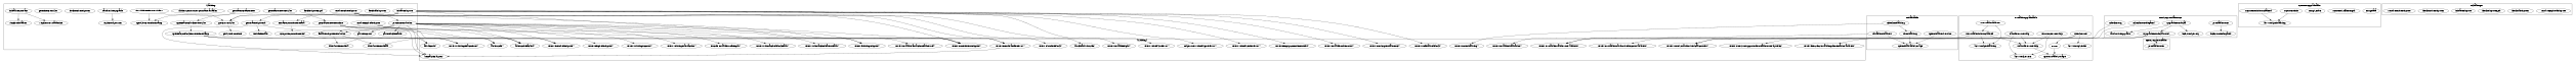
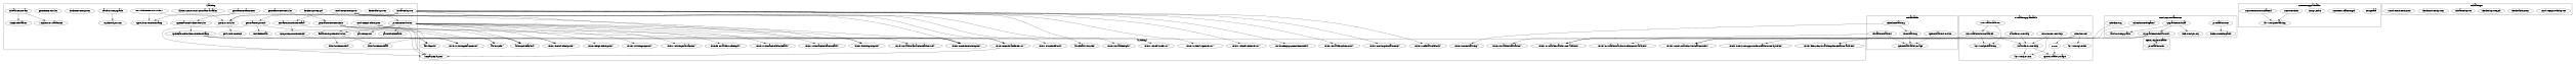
  strict digraph {
    fontname="DejaVu Serif"
    node [fontname="DejaVu Serif"]
    edge [fontname="DejaVu Serif"]
    n1 [label=resolveActiveDispute]
    n2 [label=getCurrentSlot]
    n3 [label=processResolution]
    n4 [label=_getBeaconBlockRootAtTimestamp]
    n5 [label=fetchAllDisputes]
    n6 [label=finalizeDisputeResolution]
    n7 [label=distributeBondHalf]
    n8 [label=distributeBondFull]
    n9 [label=fetchDisputeById]
    n10 [label=parseBlockHeader]
    n11 [label=initiateDispute]
    n12 [label=generateDisputeId]
    n13 [label=extractCommitmentData]
    n14 [label=_isWithinEIP9788Window]
    n15 [label=_getSlotFromTimestamp]
    n16 [label=_authorizeUpgrade]
    "19233_onlyOwner"
    n18 [label=computeCommitmentId]
    n19 [label=toLittleEndian]
    n20 [label=resolveExpiredDispute]
    n21 [label=getBeaconRootForTime]
    n22 [label=slitherConstructorConstantVariables]
    n23 [label=getLatestBeaconRoot]
    n24 [label=_getBeaconBlockRootAtSlot]
    n25 [label=getSlotFromTime]
    n26 [label=initializeContract]
    "19233___Ownable_init"
    "19233_initializer"
    n29 [label=fetchActiveDisputes]
    n30 [label=parseAccount]
    n31 [label=getTimeFromSlot]
    n32 [label=getBeaconRootForSlot]
    n33 [label=_getInitializedVersion]
    n34 [label=_getInitializableStorage]
    n35 [label=_isInitializing]
    n36 [label=_checkInitializing]
    n37 [label=_disableInitializers]
    n38 [label=_transferOwnership]
    n39 [label=_getOwnableStorage]
    n40 [label=__Ownable_init_unchained]
    "4677_onlyInitializing"
    n42 [label=_checkOwner]
    n43 [label=owner]
    "4677__msgSender"
    n45 [label=transferOwnership]
    "4677_onlyOwner"
    n47 [label=renounceOwnership]
    n48 [label=__Ownable_address]
    n49 [label=_msgData]
    n50 [label=_contextSuffixLength]
    n51 [label=_msgSender]
    n52 [label=__Context_init]
    "4977_onlyInitializing"
    n54 [label=__Context_init_unchained]
    n55 [label=_authorizeUpgrade]
    n56 [label=_checkNotDelegated]
    n57 [label=_checkProxy]
    n58 [label=proxiableUUID]
    "5652_notDelegated"
    n60 [label=upgradeToAndCall]
    n61 [label=_upgradeToAndCallUUPS]
    "5652_onlyProxy"
    n63 [label=resolveExpiredDispute]
    n64 [label=fetchAllDisputes]
    n65 [label=fetchDisputeById]
    n66 [label=initiateDispute]
    n67 [label=fetchActiveDisputes]
    n68 [label=resolveActiveDispute]
    n69 [label=proxiableUUID]
    "revert InvalidHeight()"
    "revert ObsoleteBlock()"
    "revert NonexistentDispute()"
    "blockhash(uint256)"
    "revert MissingBeaconRoot()"
    "abi.encode()"
    "abi.decode()"
    "revert MixedSenderError()"
    "revert EmptyCommitmentList()"
    "revert MixedSlotError()"
-   "revert MixedSignerError()" [label="onlyOwner MixedSignerError()"]
+   "revert MixedSignerError()"
    "revert UnfinalizedBlock()"
    "revert ExistingDispute()"
    "revert InvalidBondAmount()"
    "revert NonSequentialNonce()"
    "abi.encodePacked()"
    "keccak256(bytes)"
    "revert ResolvedDispute()"
    "revert BondTransferError()"
    "revert ExpiredDispute()"
    "revert MissingAccount()"
    "revert MissingTransaction()"
    n92 [label="encode InvalidProofLength()"]
    "revert MismatchedBlockHash()"
    "revert MismatchedParentHash()"
    "revert InvalidTransactionHashProof()"
    "revert NotInitializing()"
    "revert InvalidInitialization()"
    "revert OwnableInvalidOwner(address)"
    "revert OwnableUnauthorizedAccount(address)"
    "revert UUPSUnauthorizedCallContext()"
    "revert ERC1967InvalidImplementation(address)"
    "revert UUPSUnsupportedProxiableUUID(bytes32)"
    subgraph cluster_1 {
      label=Slashing
      n1
      n2
      n3
      n4
      n5
      n6
      n7
      n8
      n9
      n10
      n11
      n12
      n13
      n14
      n15
      n16
      "19233_onlyOwner"
      n18
      n19
      n20
      n21
      n22
      n23
      n24
      n25
      n26
      "19233___Ownable_init"
      "19233_initializer"
      n29
      n30
      n31
      n32
    }
    subgraph cluster_2 {
      label=Initializable
      n33
      n34
      n35
      n36
      n37
    }
    subgraph cluster_3 {
      label=OwnableUpgradeable
      n38
      n39
      n40
      "4677_onlyInitializing"
      n42
      n43
      "4677__msgSender"
      n45
      "4677_onlyOwner"
      n47
      n48
    }
    subgraph cluster_4 {
      label=ContextUpgradeable
      n49
      n50
      n51
      n52
      "4977_onlyInitializing"
      n54
    }
    subgraph cluster_5 {
      label=NonSequentialNonce
      n55
      n56
      n57
      n58
      "5652_notDelegated"
      n60
      n61
      "5652_onlyProxy"
    }
    subgraph cluster_6 {
      label=IChallenger
      n63
      n64
      n65
      n66
      n67
      n68
    }
    subgraph cluster_7 {
      label=IERC1822Proxiable
      n69
    }
    subgraph cluster_8 {
      label="[Solidity]"
      "revert InvalidHeight()"
      "revert ObsoleteBlock()"
      "revert NonexistentDispute()"
      "blockhash(uint256)"
      "revert MissingBeaconRoot()"
      "abi.encode()"
      "abi.decode()"
      "revert MixedSenderError()"
      "revert EmptyCommitmentList()"
      "revert MixedSlotError()"
      "revert MixedSignerError()"
      "revert UnfinalizedBlock()"
      "revert ExistingDispute()"
      "revert InvalidBondAmount()"
      "revert NonSequentialNonce()"
      "abi.encodePacked()"
      "keccak256(bytes)"
      "revert ResolvedDispute()"
      "revert BondTransferError()"
      "revert ExpiredDispute()"
      "revert MissingAccount()"
      "revert MissingTransaction()"
      n92
      "revert MismatchedBlockHash()"
      "revert MismatchedParentHash()"
      "revert InvalidTransactionHashProof()"
      "revert NotInitializing()"
      "revert InvalidInitialization()"
      "revert OwnableInvalidOwner(address)"
      "revert OwnableUnauthorizedAccount(address)"
      "revert UUPSUnauthorizedCallContext()"
      "revert ERC1967InvalidImplementation(address)"
      "revert UUPSUnsupportedProxiableUUID(bytes32)"
    }
    n1 -> n2
    n1 -> n3
    n1 -> "revert InvalidHeight()"
    n1 -> "revert ObsoleteBlock()"
    n1 -> "revert NonexistentDispute()"
    n1 -> "blockhash(uint256)"
    n2 -> n25
    n3 -> n6
    n3 -> n10
    n3 -> n30
    n3 -> "revert NonexistentDispute()"
    n3 -> "abi.encodePacked()"
    n3 -> "keccak256(bytes)"
    n3 -> "revert ResolvedDispute()"
    n3 -> "revert ExpiredDispute()"
    n3 -> "revert MissingAccount()"
    n3 -> "revert MissingTransaction()"
    n3 -> n92
    n3 -> "revert MismatchedBlockHash()"
    n3 -> "revert MismatchedParentHash()"
    n3 -> "revert InvalidTransactionHashProof()"
    n4 -> "revert MissingBeaconRoot()"
    n4 -> "abi.encode()"
    n4 -> "abi.decode()"
    n6 -> n7
    n6 -> n8
    n7 -> "revert BondTransferError()"
    n8 -> "revert BondTransferError()"
    n9 -> "revert NonexistentDispute()"
    n11 -> n2
    n11 -> n12
    n11 -> n13
    n11 -> "revert MixedSenderError()"
    n11 -> "revert EmptyCommitmentList()"
    n11 -> "revert MixedSlotError()"
    n11 -> "revert MixedSignerError()"
    n11 -> "revert UnfinalizedBlock()"
    n11 -> "revert ExistingDispute()"
    n11 -> "revert InvalidBondAmount()"
    n11 -> "revert NonSequentialNonce()"
    n12 -> n19
    n12 -> "abi.encodePacked()"
    n12 -> "keccak256(bytes)"
    n13 -> n18
    n13 -> "keccak256(bytes)"
    n14 -> n2
    n14 -> n15
    n16 -> "19233_onlyOwner"
    n18 -> "abi.encodePacked()"
    n20 -> n6
    n20 -> "revert NonexistentDispute()"
    n20 -> "revert ExistingDispute()"
    n20 -> "revert ResolvedDispute()"
    n21 -> "revert MissingBeaconRoot()"
    n21 -> "abi.encode()"
    n21 -> "abi.decode()"
    n23 -> n15
    n23 -> n24
    n24 -> n4
    n26 -> "19233___Ownable_init"
    n26 -> "19233_initializer"
    n32 -> n21
    n33 -> n34
    n35 -> n34
    n36 -> n35
    n36 -> "revert NotInitializing()"
    n37 -> n34
    n37 -> "revert InvalidInitialization()"
    n38 -> n39
    n40 -> n38
    n40 -> "4677_onlyInitializing"
    n40 -> "revert OwnableInvalidOwner(address)"
    n42 -> n43
    n42 -> "4677__msgSender"
    n42 -> "revert OwnableUnauthorizedAccount(address)"
    n43 -> n39
    n45 -> n38
-   n45 -> "4677_onlyOwner"
+   n38 -> "4677_onlyOwner"
    n45 -> "revert OwnableInvalidOwner(address)"
    n47 -> n38
    n47 -> "4677_onlyOwner"
    n48 -> n40
    n48 -> "4677_onlyInitializing"
    n52 -> "4977_onlyInitializing"
    n54 -> "4977_onlyInitializing"
    n56 -> "revert UUPSUnauthorizedCallContext()"
    n57 -> "revert UUPSUnauthorizedCallContext()"
    n58 -> "5652_notDelegated"
    n60 -> n55
    n60 -> n61
    n60 -> "5652_onlyProxy"
    n61 -> n69
    n61 -> "revert ERC1967InvalidImplementation(address)"
    n61 -> "revert UUPSUnsupportedProxiableUUID(bytes32)"
    "revert BondTransferError()" -> "keccak256(bytes)"
  }
